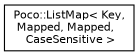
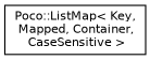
  digraph {
    rankdir=LR
-   n1 [color=black fillcolor=white fontname=Helvetica fontsize=10 height=0.2 label="Poco::ListMap\< Key,\l Mapped, Mapped,\l CaseSensitive \>" shape=record style=filled width=0.4]
+   n1 [color=black fillcolor=white fontname=Helvetica fontsize=10 height=0.2 label="Poco::ListMap\< Key,\l Mapped, Container,\l CaseSensitive \>" shape=record style=filled width=0.4]
  }
